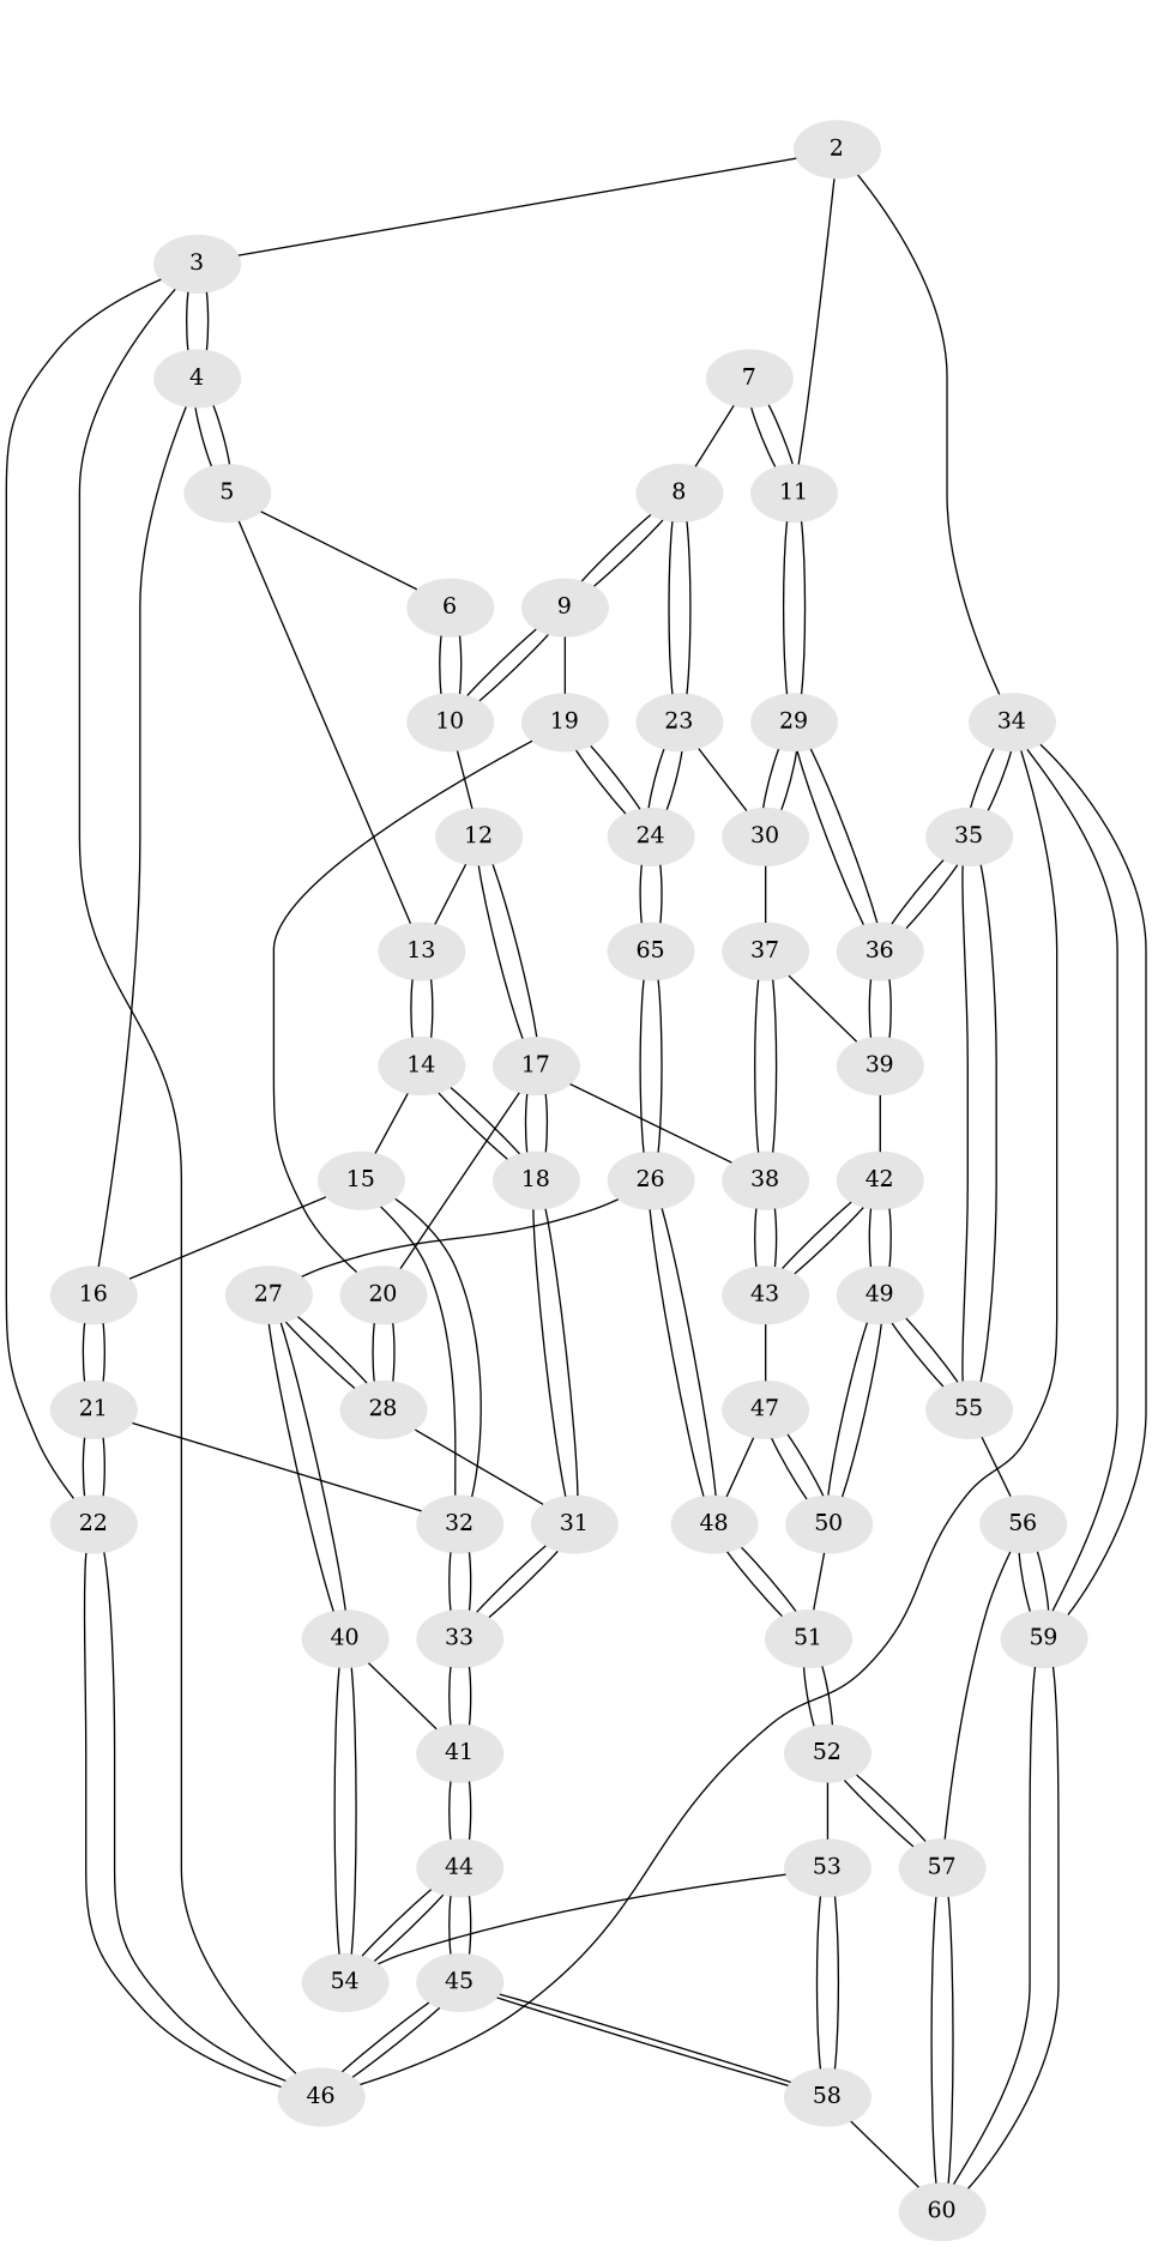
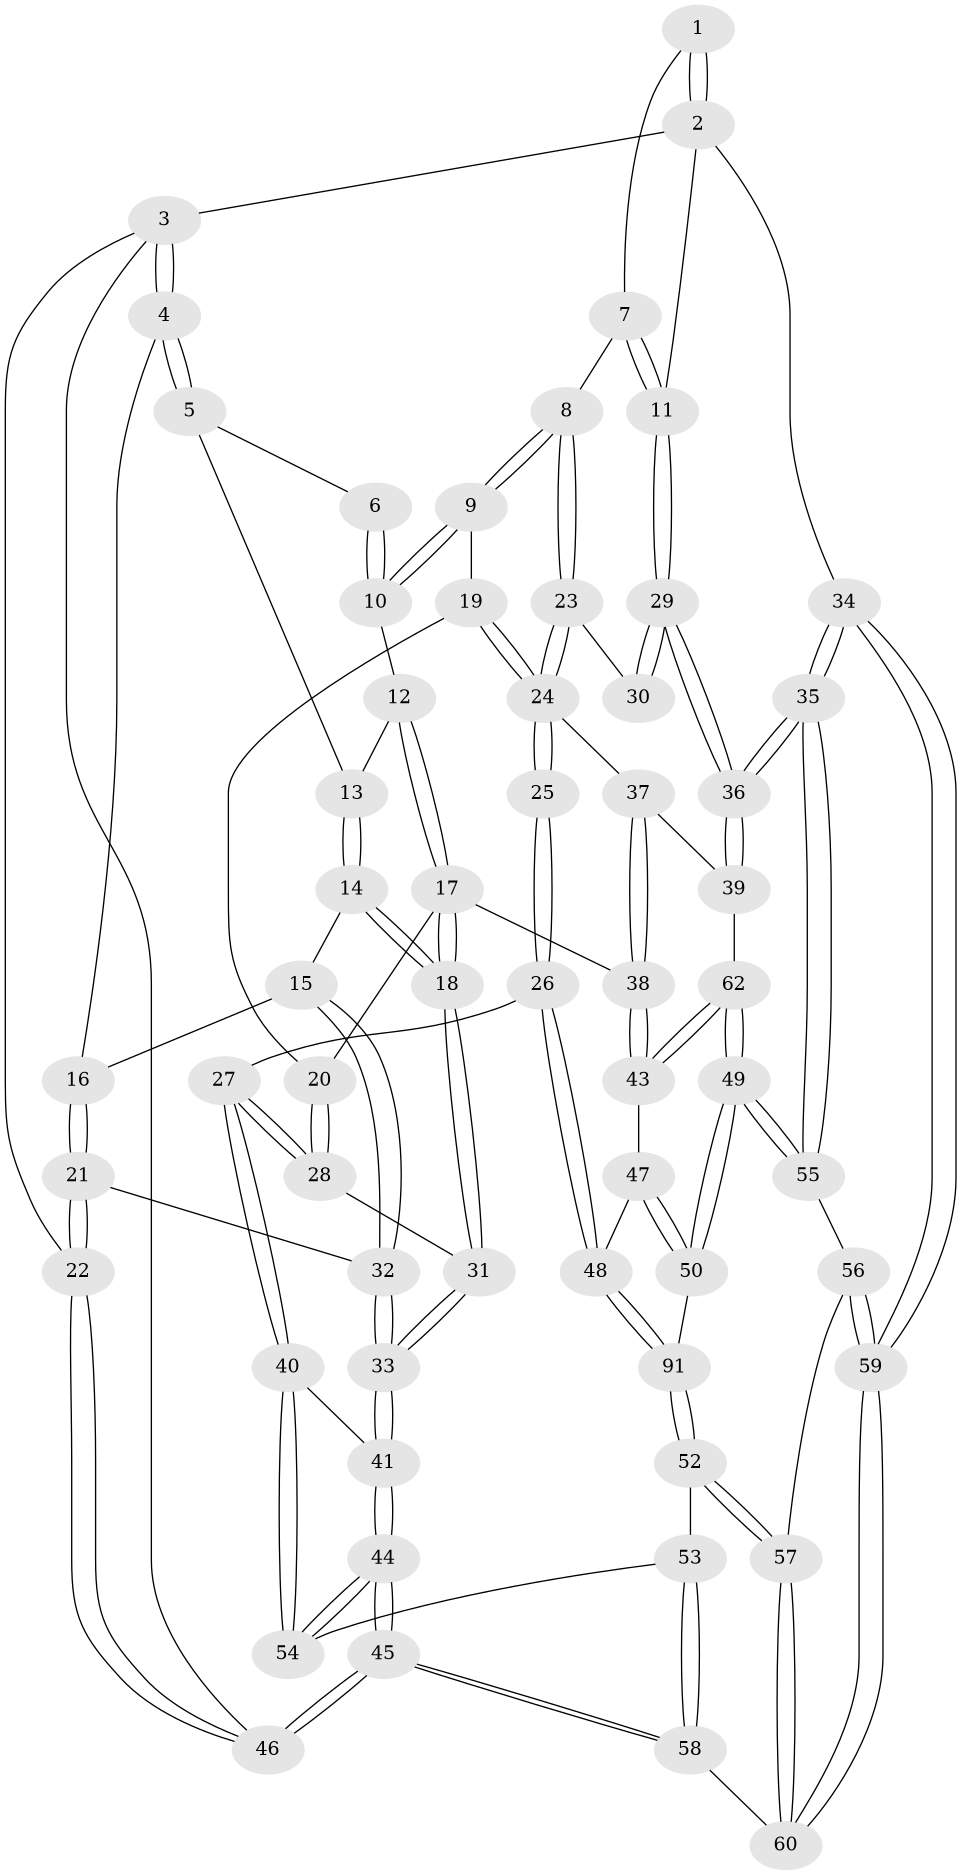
  graph {
    node [color=gray90 style=filled]
+   1
    2
    7
    3
    11
    34
    8
    4
    22
    46
    29
    35
    59
    5
    16
    6
    13
    21
    10
    14
    12
    9
    23
    19
    24
    30
    20
    17
    36
    18
    38
    15
    32
    31
    33
    28
-   25 [label=65]
+   25
    37
    26
    27
    48
    43
    40
-   51
+   51 [label=91]
    41
    54
    39
    44
    55
    60
    56
-   42
+   42 [label=62]
    47
    49
    45
    50
    58
    52
    53
    57
+   1 -- 2
+   1 -- 2
+   1 -- 7
    2 -- 3
    2 -- 11
    2 -- 34
    7 -- 11
    7 -- 11
    7 -- 8
    3 -- 4
    3 -- 4
    3 -- 22
    3 -- 46
    11 -- 29
    11 -- 29
-   34 -- 46
    34 -- 35
    34 -- 35
    34 -- 59
    34 -- 59
    8 -- 9
    8 -- 9
    8 -- 23
    8 -- 23
    4 -- 5
    4 -- 5
    4 -- 16
    22 -- 46
    22 -- 46
    29 -- 30
    29 -- 30
    29 -- 36
    29 -- 36
    35 -- 36
    35 -- 36
    35 -- 55
    35 -- 55
    59 -- 60
    59 -- 60
    5 -- 6
    5 -- 13
    16 -- 21
    16 -- 21
    6 -- 10
    6 -- 10
    13 -- 14
    13 -- 14
    21 -- 22
    21 -- 22
    21 -- 32
    10 -- 12
    14 -- 18
    14 -- 18
    14 -- 15
    12 -- 13
    12 -- 17
    12 -- 17
    9 -- 10
    9 -- 10
    9 -- 19
    23 -- 24
    23 -- 24
    23 -- 30
    19 -- 24
    19 -- 24
    19 -- 20
    24 -- 25
    24 -- 25
-   30 -- 37
+   24 -- 37
    20 -- 28
    20 -- 28
    17 -- 20
    17 -- 18
    17 -- 18
    17 -- 38
    36 -- 39
    36 -- 39
    18 -- 31
    18 -- 31
    38 -- 43
    38 -- 43
    15 -- 16
    15 -- 32
    15 -- 32
    32 -- 33
    32 -- 33
    31 -- 33
    31 -- 33
    33 -- 41
    33 -- 41
    28 -- 31
    25 -- 26
    25 -- 26
    37 -- 38
    37 -- 38
    37 -- 39
    26 -- 27
    26 -- 48
    26 -- 48
    27 -- 28
    27 -- 28
    27 -- 40
    27 -- 40
    48 -- 51
    48 -- 51
    43 -- 47
    40 -- 41
    40 -- 54
    40 -- 54
    51 -- 52
    51 -- 52
    41 -- 44
    41 -- 44
    39 -- 42
    44 -- 54
    44 -- 54
    44 -- 45
    44 -- 45
    55 -- 56
    56 -- 59
    56 -- 59
    56 -- 57
    42 -- 43
    42 -- 43
    42 -- 49
    42 -- 49
    47 -- 48
    47 -- 50
    47 -- 50
    49 -- 55
    49 -- 55
    49 -- 50
    49 -- 50
    45 -- 46
    45 -- 46
    45 -- 58
    45 -- 58
    50 -- 51
    58 -- 60
    52 -- 53
    52 -- 57
    52 -- 57
    53 -- 54
    53 -- 58
    53 -- 58
    57 -- 60
    57 -- 60
  }
